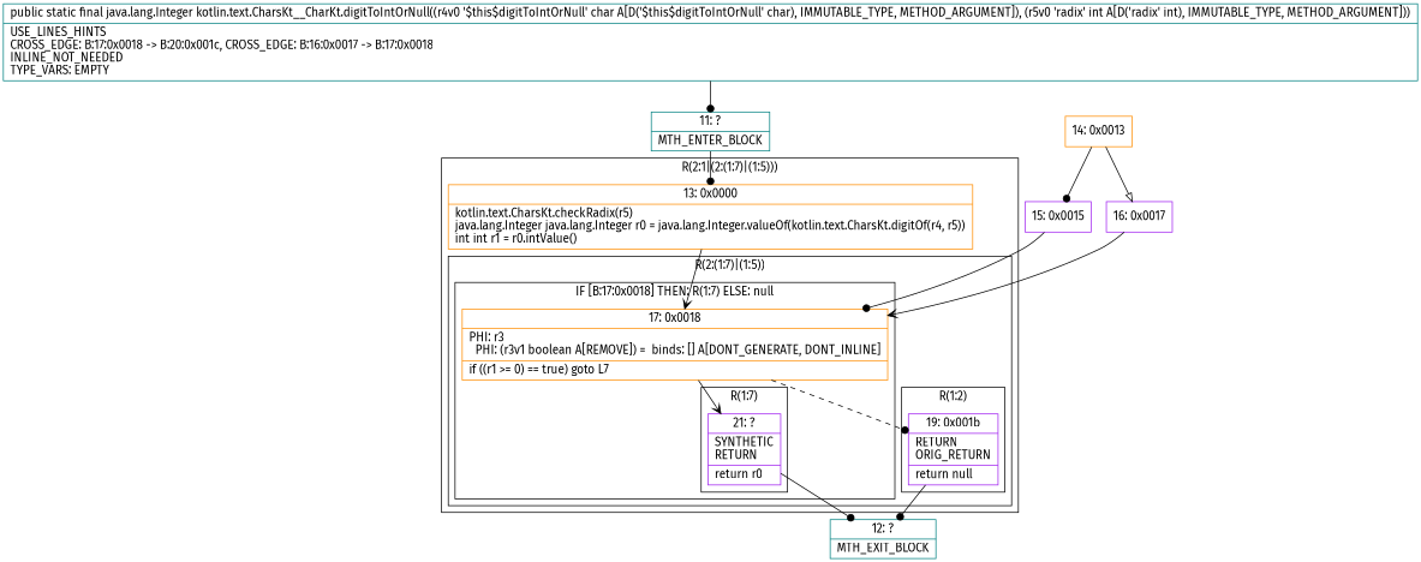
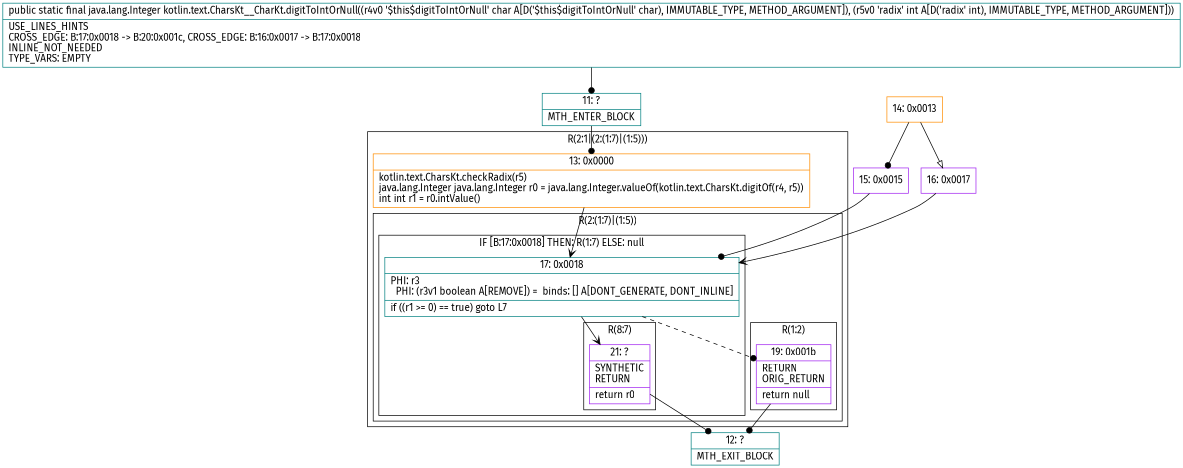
  digraph {
    fontname="Fira Sans"
    node [color=purple fontname="Fira Sans" shape=record]
    edge [arrowhead=dot fontname="Fira Sans"]
    n1 [label="{21\:\ ?|SYNTHETIC\lRETURN\l|return r0\l}"]
-   n2 [color=darkorange label="{17\:\ 0x0018|PHI: r3 \l  PHI: (r3v1 boolean A[REMOVE]) =  binds: [] A[DONT_GENERATE, DONT_INLINE]\l|if ((r1 \>= 0) == true) goto L7\l}"]
+   n2 [color=teal label="{17\:\ 0x0018|PHI: r3 \l  PHI: (r3v1 boolean A[REMOVE]) =  binds: [] A[DONT_GENERATE, DONT_INLINE]\l|if ((r1 \>= 0) == true) goto L7\l}"]
    n3 [label="{19\:\ 0x001b|RETURN\lORIG_RETURN\l|return null\l}"]
    n4 [color=darkorange label="{13\:\ 0x0000|kotlin.text.CharsKt.checkRadix(r5)\ljava.lang.Integer java.lang.Integer r0 = java.lang.Integer.valueOf(kotlin.text.CharsKt.digitOf(r4, r5))\lint int r1 = r0.intValue()\l}"]
    n5 [color=teal label="{12\:\ ?|MTH_EXIT_BLOCK\l}"]
    n6 [color=darkorange label="{14\:\ 0x0013}"]
    n7 [label="{15\:\ 0x0015}"]
    n8 [label="{16\:\ 0x0017}"]
    n9 [color=teal label="{11\:\ ?|MTH_ENTER_BLOCK\l}"]
    n10 [color=teal label="{public static final java.lang.Integer kotlin.text.CharsKt__CharKt.digitToIntOrNull((r4v0 '$this$digitToIntOrNull' char A[D('$this$digitToIntOrNull' char), IMMUTABLE_TYPE, METHOD_ARGUMENT]), (r5v0 'radix' int A[D('radix' int), IMMUTABLE_TYPE, METHOD_ARGUMENT]))  | USE_LINES_HINTS\lCROSS_EDGE: B:17:0x0018 \-\> B:20:0x001c, CROSS_EDGE: B:16:0x0017 \-\> B:17:0x0018\lINLINE_NOT_NEEDED\lTYPE_VARS: EMPTY\l}"]
    subgraph cluster_1 {
      label="R(2:1|(2:(1:7)|(1:5)))"
      n4
      subgraph cluster_2 {
        label="R(2:(1:7)|(1:5))"
        subgraph cluster_3 {
          label="IF [B:17:0x0018] THEN: R(1:7) ELSE: null"
          n2
          subgraph cluster_4 {
-           label="R(1:7)"
+           label="R(8:7)"
            n1
          }
        }
        subgraph cluster_5 {
          label="R(1:2)"
          n3
        }
      }
    }
    n1 -> n5
    n2 -> n1 [arrowhead=vee]
    n2 -> n3 [style=dashed]
    n3 -> n5
    n4 -> n2 [arrowhead=vee]
    n6 -> n7
    n6 -> n8 [arrowhead=onormal]
    n7 -> n2
    n8 -> n2 [arrowhead=vee]
    n9 -> n4
    n10 -> n9
  }
